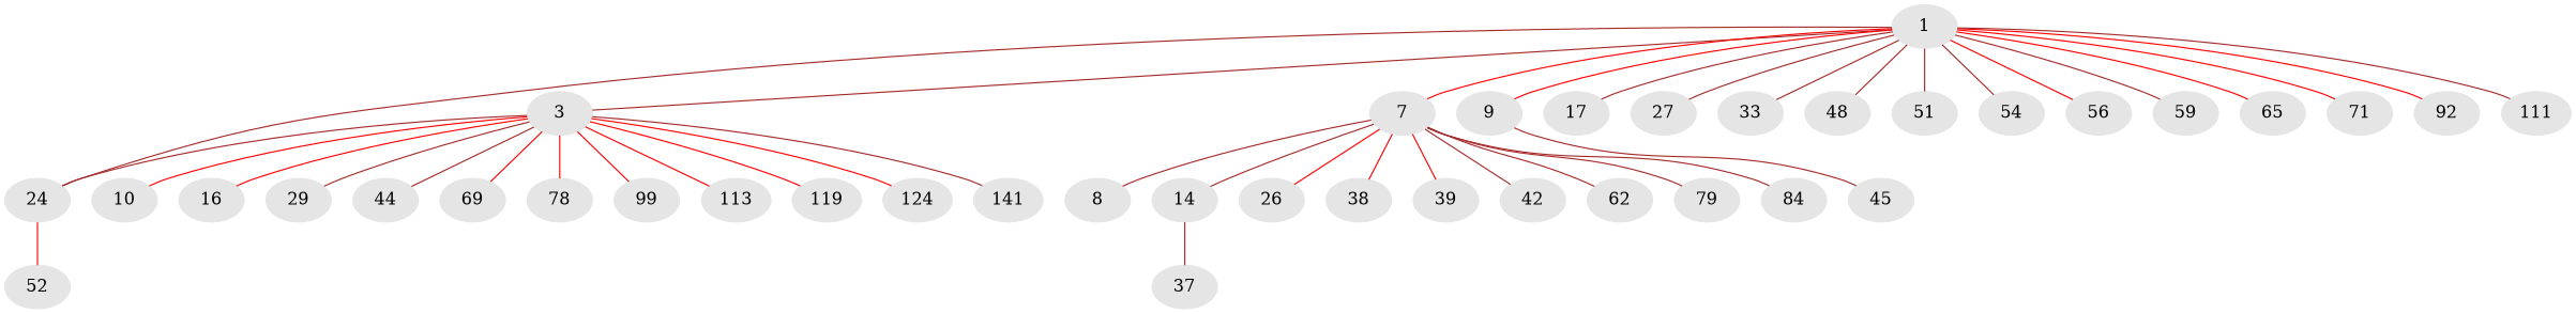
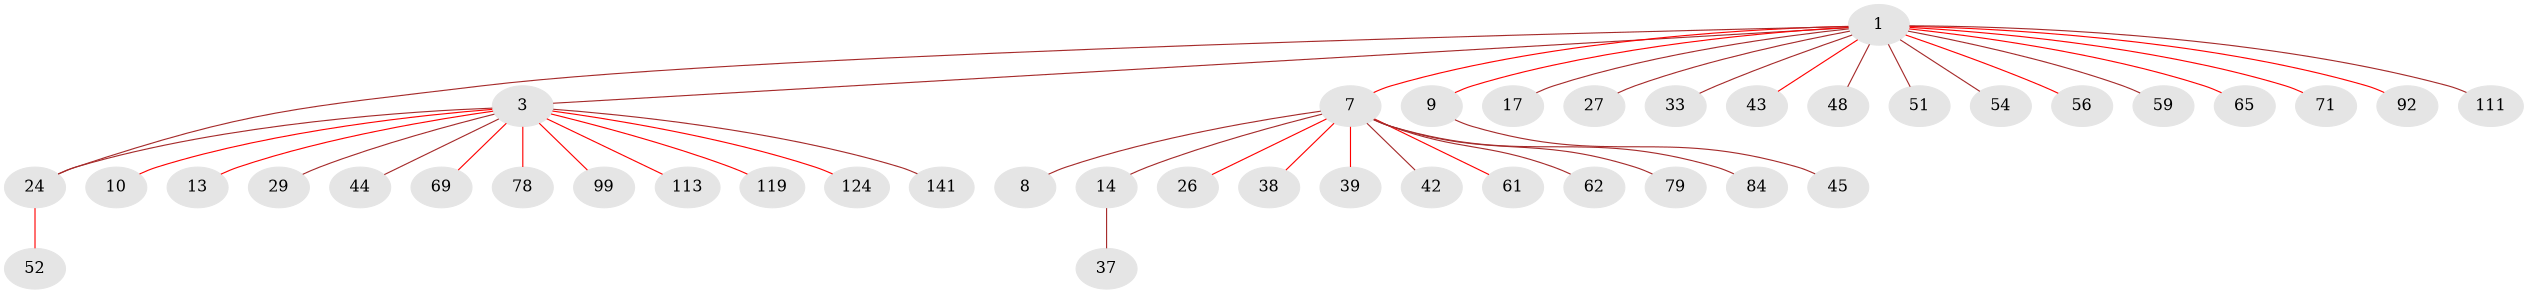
  graph {
    node [color=gray90 style=filled]
    edge [color=brown]
    1 [super="+2+11+107+127+134+140+132+25+66+13"]
    3 [super="+4+5+28+15+30"]
    7 [super="+12+19"]
    9 [super="+91+88"]
    17 [super="+95+35"]
    24 [super="+86+143+50+31"]
    27 [super="+104+87+55"]
    33
+   43 [super="+129+58"]
    48
    51 [super="+67"]
    54 [super="+94"]
    56 [super="+93"]
    59
    65
    71
    92
    111
    10
-   16 [super="+80+83"]
+   16 [super="+80+83" label=13]
    29
    44
    69 [super="+110"]
    78
    99
    113
    119
    124
    141
    8
    14 [super="+21+64+40"]
    26
    38
    39
    42
+   61
    62
    79
    84
    45 [super="+136"]
    52
    37 [super="+49+57+81+114"]
    1 -- 3
    1 -- 7 [color=red]
    1 -- 9 [color=red]
    1 -- 17
    1 -- 24
    1 -- 27
    1 -- 33
+   1 -- 43 [color=red]
    1 -- 48
    1 -- 51
    1 -- 54 [weight=2]
    1 -- 56 [color=red]
    1 -- 59
    1 -- 65 [color=red]
    1 -- 71 [color=red]
    1 -- 92 [color=red]
    1 -- 111
    3 -- 24
    3 -- 10 [color=red]
    3 -- 16 [color=red]
    3 -- 29
    3 -- 44
    3 -- 69 [color=red]
    3 -- 78 [color=red]
    3 -- 99 [color=red]
    3 -- 113 [color=red]
    3 -- 119 [color=red]
    3 -- 124 [color=red]
    3 -- 141
    7 -- 8
    7 -- 14
    7 -- 26 [color=red]
    7 -- 38 [color=red]
    7 -- 39 [color=red]
    7 -- 42
+   7 -- 61 [color=red]
    7 -- 62
    7 -- 79
    7 -- 84
    9 -- 45
    24 -- 52 [color=red]
    14 -- 37
  }
